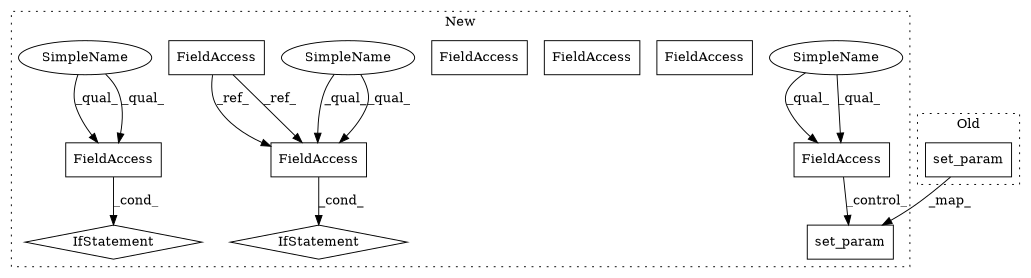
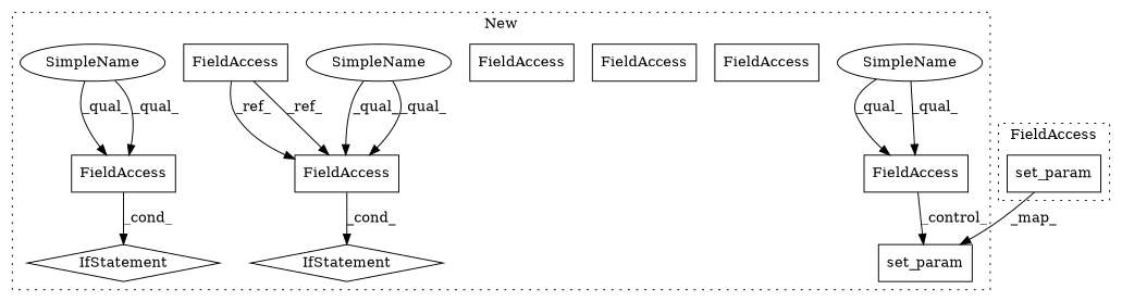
  digraph {
    node [a=22 l=18 s=19999 shape=box]
    n1 [a=32 l="10,1" label=set_param s="19858,19874"]
    n2 [label=FieldAccess s=19939]
    n3 [label=FieldAccess]
    n4 [label=FieldAccess s=19811]
    n5 [a=25 l="4,2" label=IfStatement s="19995,20017" shape=diamond]
    n6 [l=25 label=FieldAccess s=20201]
    n7 [a=25 l="4,2" label=IfStatement s="20197,20226" shape=diamond]
    n8 [label=FieldAccess]
    n9 [a=42 l=4 label=SimpleName s=19811 shape=ellipse]
    n10 [a=42 l=4 label=SimpleName s=20201 shape=ellipse]
    n11 [a=42 l=4 label=SimpleName shape=ellipse]
    n12 [label=FieldAccess s=19811]
    n13 [l=25 label=FieldAccess s=20201]
    n14 [a=32 l="10,1" label=set_param s="18279,18295"]
    subgraph cluster_1 {
      label=New
      style=dotted
      n1
      n2
      n3
      n4
      n5
      n6
      n7
      n8
      n9
      n10
      n11
      n12
      n13
    }
    subgraph cluster_2 {
-     label=Old
+     label=FieldAccess
      style=dotted
      n14
    }
    n2 -> n8 [label=_ref_]
    n2 -> n8 [label=_ref_]
    n8 -> n5 [label=_cond_]
    n9 -> n12 [label=_qual_]
    n9 -> n12 [label=_qual_]
    n10 -> n13 [label=_qual_]
    n10 -> n13 [label=_qual_]
    n11 -> n8 [label=_qual_]
    n11 -> n8 [label=_qual_]
    n12 -> n1 [label=_control_]
    n13 -> n7 [label=_cond_]
    n14 -> n1 [label=_map_]
  }
